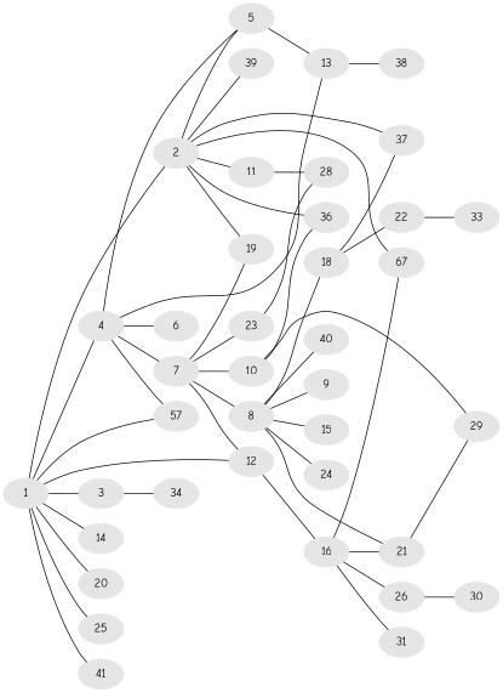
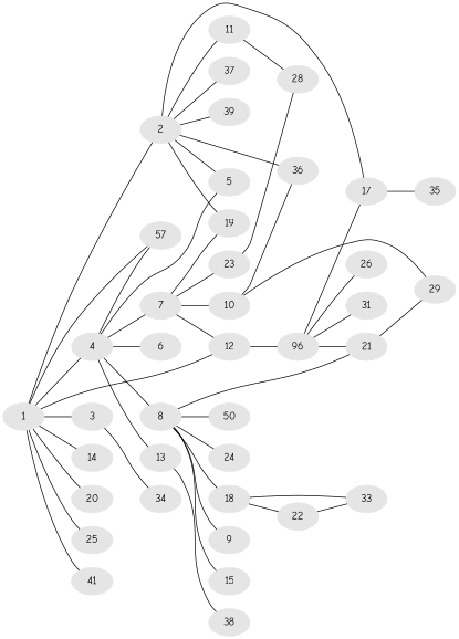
  graph {
    fontname="Comic Neue"
    rankdir=LR
    node [color=gray90 fontname="Comic Neue" style=filled]
    edge [fontname="Comic Neue" weight=1.0]
    1
    2
    3
    4
    12
    14
    20
    25
    n9 [label=57]
    41
    5
    11
-   17 [label=67]
+   17
    19
    36
    37
    39
    34
    6
    7
    8
    13
-   16
+   16 [label=96]
    28
+   35
    10
    23
    9
    15
    18
    21
    24
-   40
+   40 [label=50]
    38
    29
    22
    26
    31
-   30
    33
    1 -- 2
    1 -- 3
    1 -- 4
    1 -- 12
    1 -- 14
    1 -- 20
    1 -- 25
    1 -- n9
    1 -- 41
    2 -- 5 [weight=2.0]
    2 -- 11 [weight=2.0]
    2 -- 17
    2 -- 19
    2 -- 36
    2 -- 37
    2 -- 39
    3 -- 34
    4 -- n9
    4 -- 5
    4 -- 6 [weight=2.0]
    4 -- 7
-   7 -- 8
+   4 -- 8
    4 -- 13 [weight=2.0]
    12 -- 16
-   5 -- 13
    11 -- 28
+   17 -- 35
    7 -- 12
    7 -- 19
    7 -- 10 [weight=8.0]
    7 -- 23 [weight=2.0]
    8 -- 9
    8 -- 15
    8 -- 18
    8 -- 21
    8 -- 24
    8 -- 40
    13 -- 38
    16 -- 17
    16 -- 21 [weight=5.0]
    16 -- 26
    16 -- 31
    10 -- 36
    10 -- 29
    23 -- 28
-   18 -- 37
+   18 -- 33
    18 -- 22
    21 -- 29
    22 -- 33
-   26 -- 30
  }
